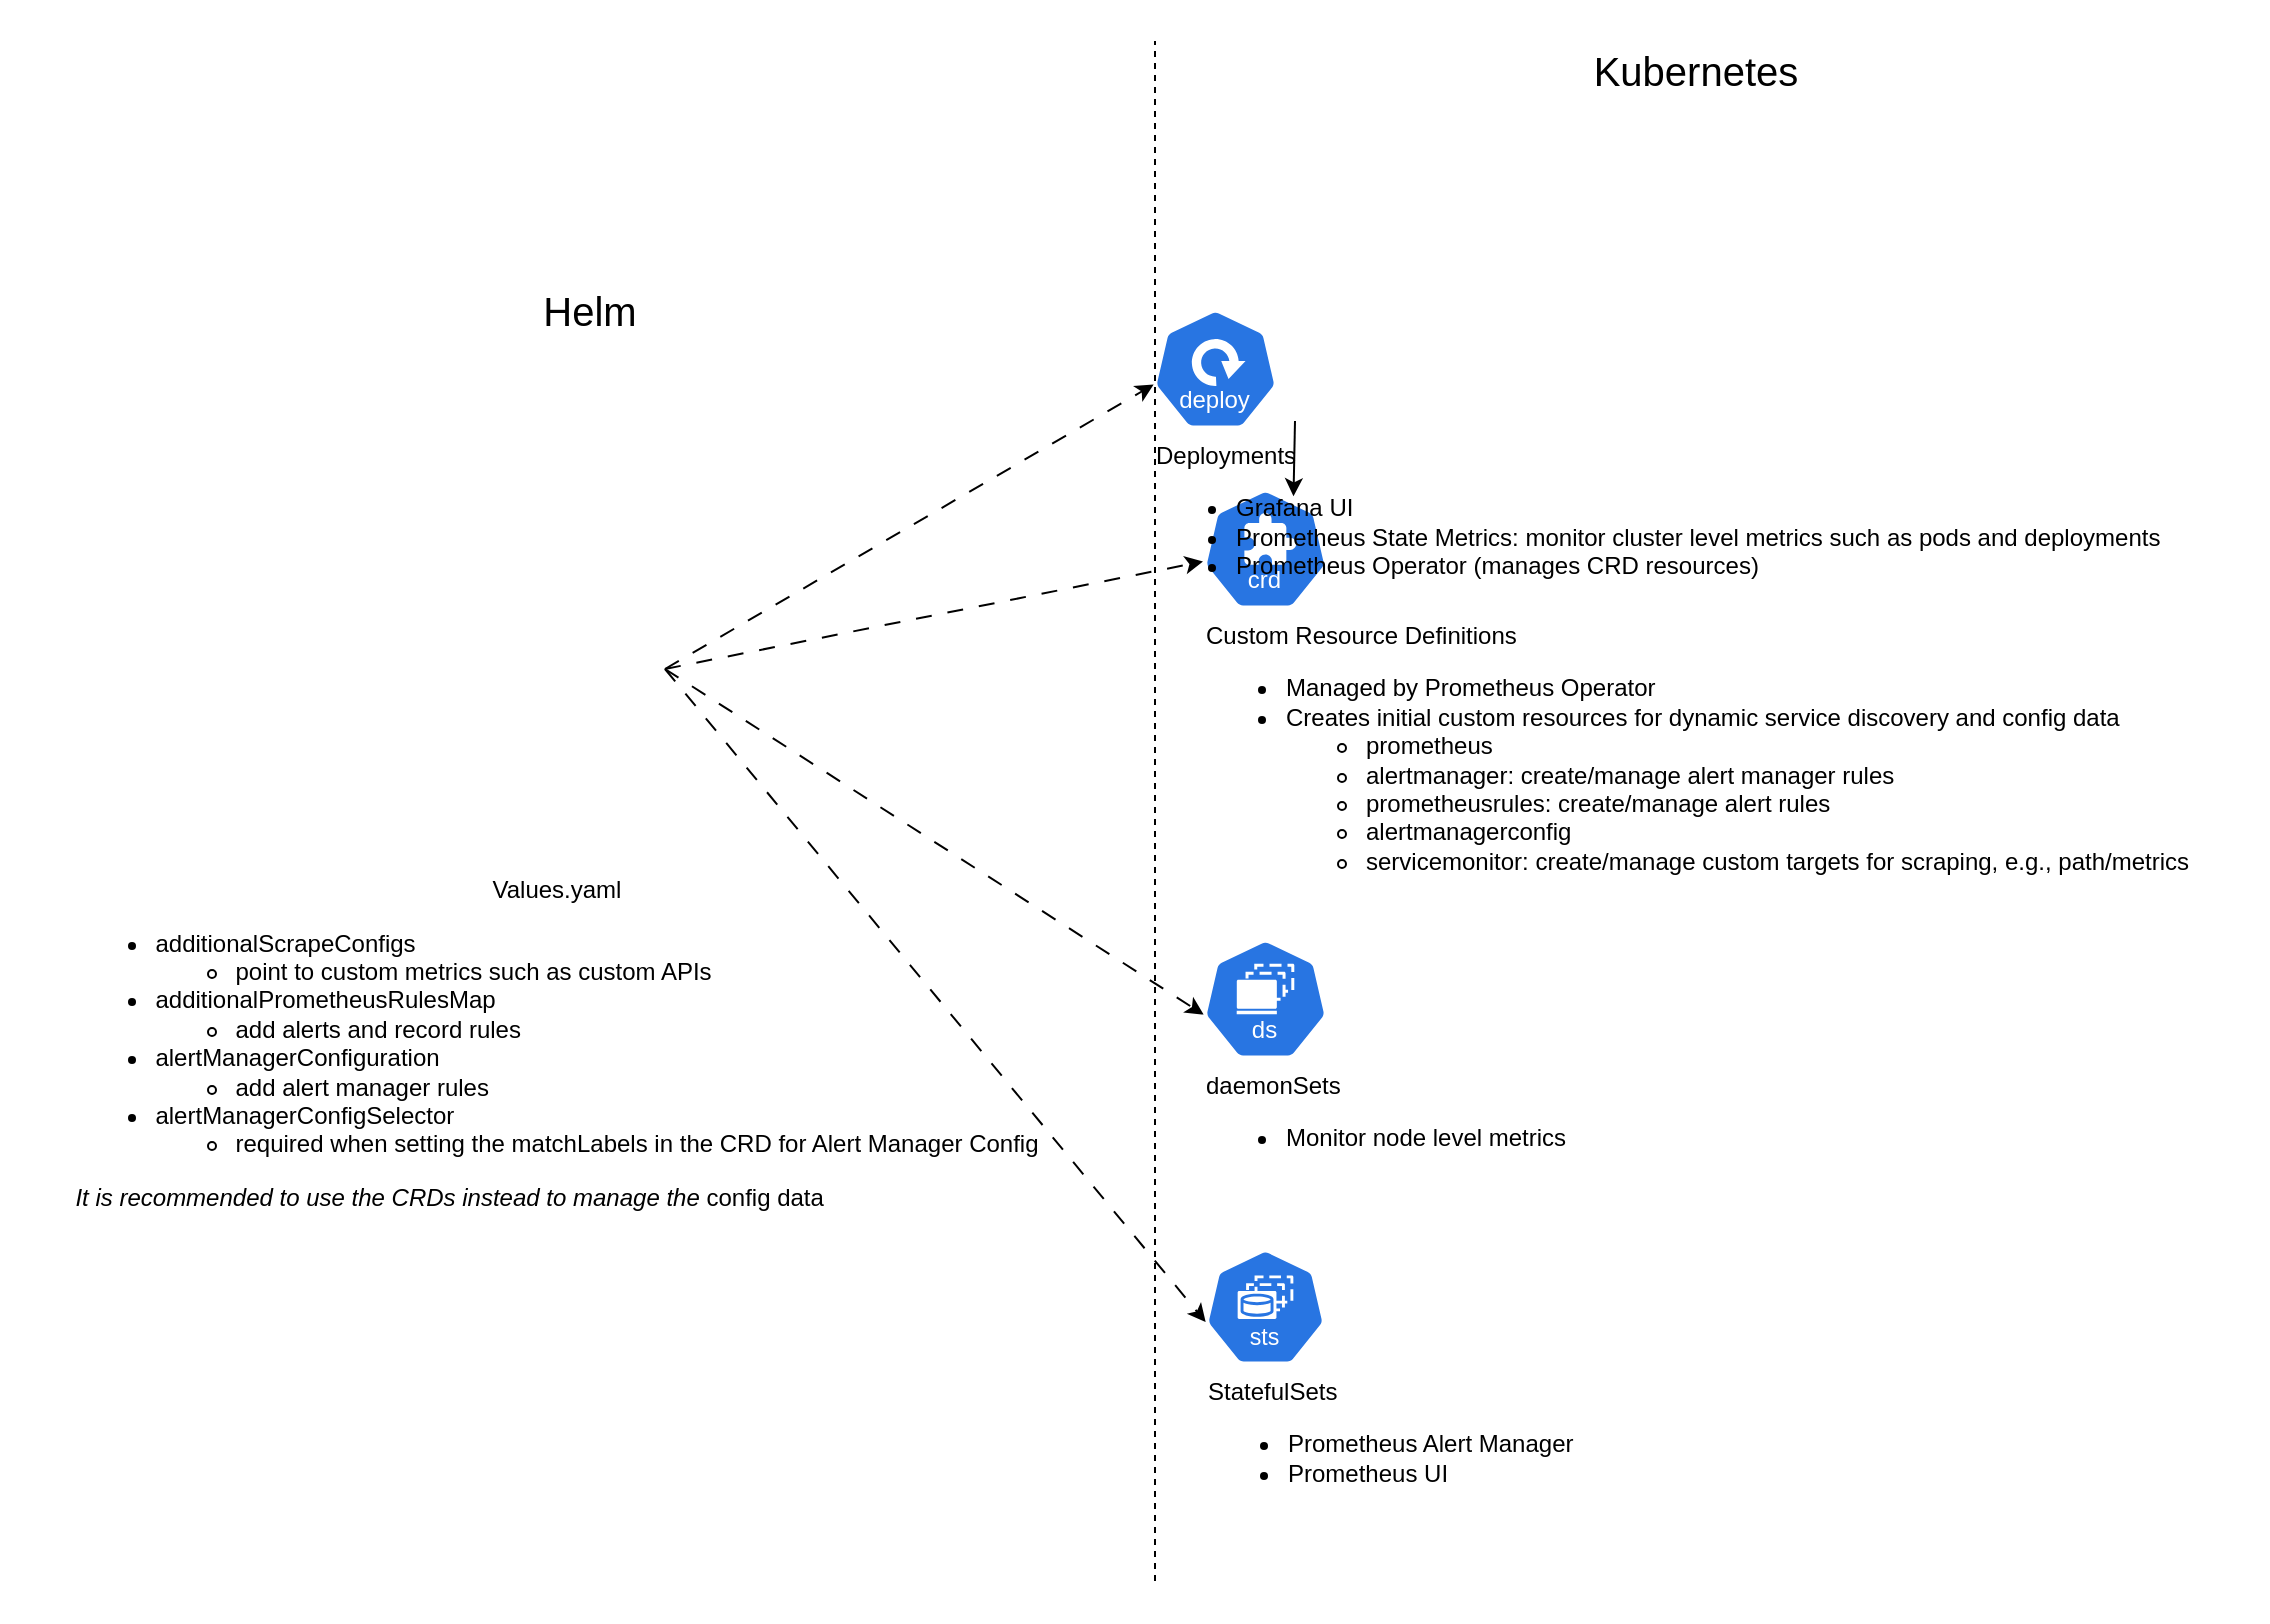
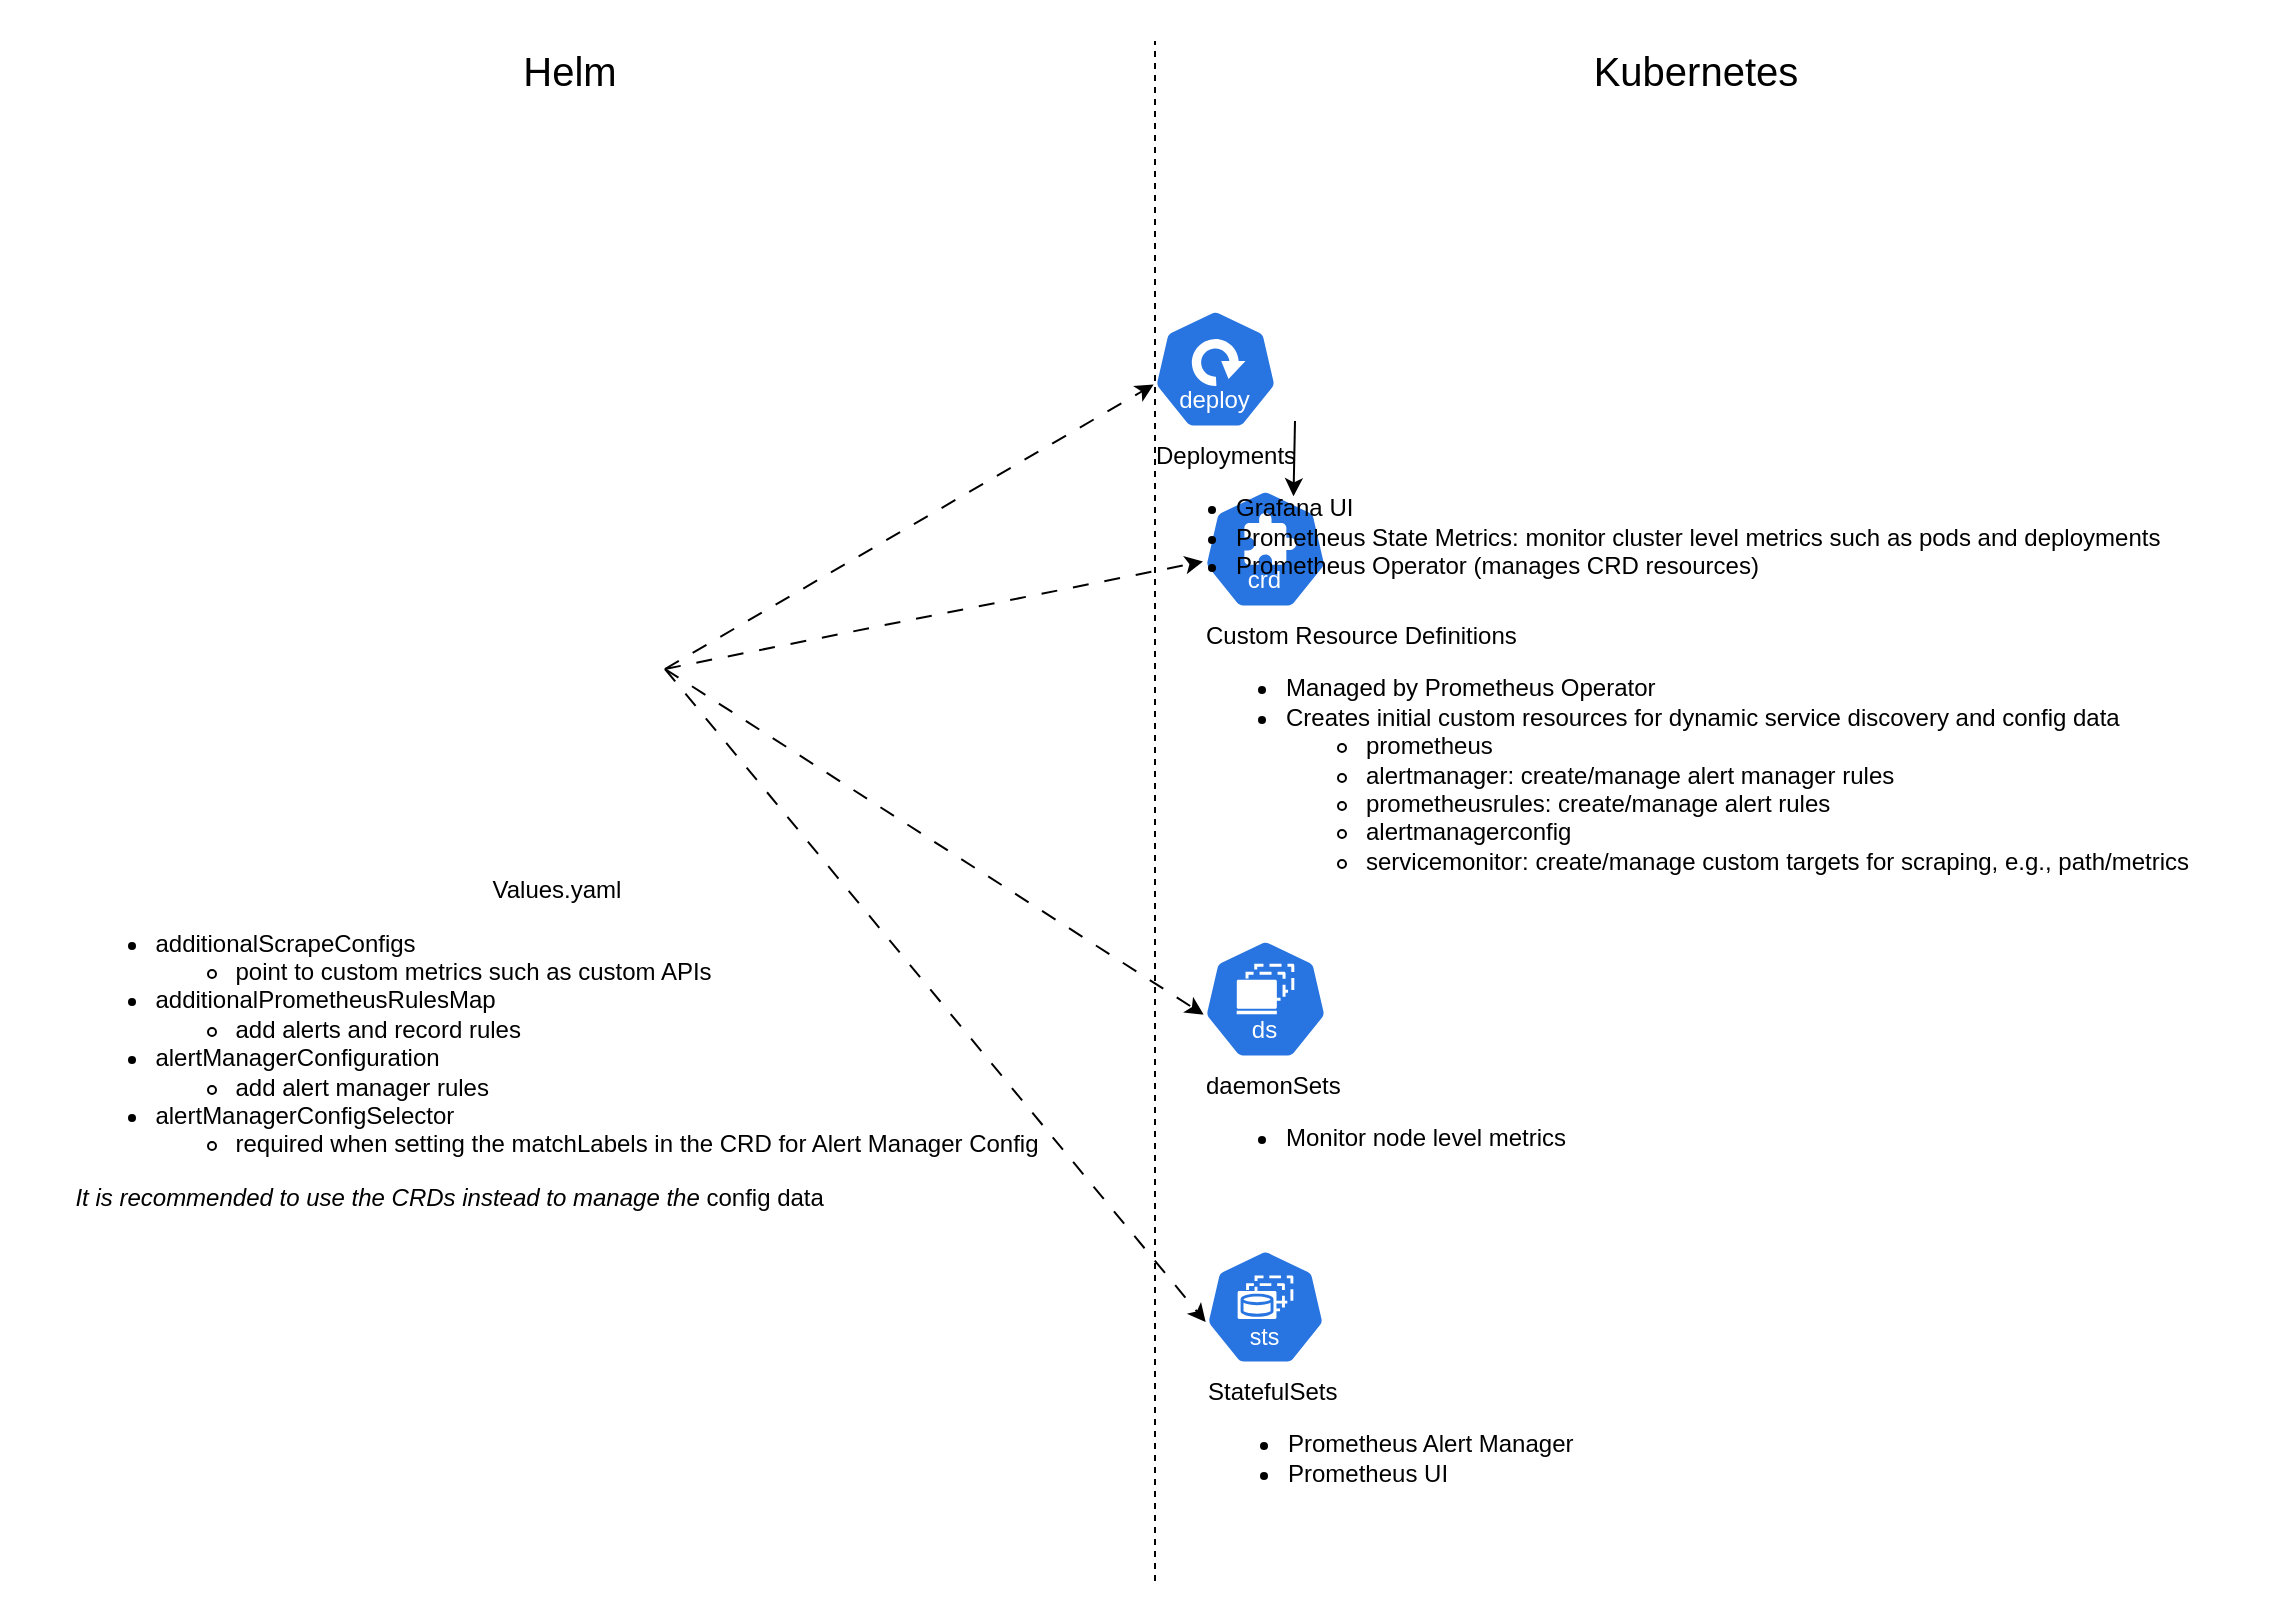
  <mxCell id="0" />
  <mxCell id="1" parent="0" />
  <mxCell id="2" value="Custom Resource Definitions&lt;div&gt;&lt;ul&gt;&lt;li&gt;Managed by Prometheus Operator&lt;/li&gt;&lt;li style=&quot;&quot;&gt;Creates initial custom resources for dynamic service discovery and config data&lt;/li&gt;&lt;ul&gt;&lt;li style=&quot;&quot;&gt;prometheus&lt;/li&gt;&lt;li style=&quot;&quot;&gt;alertmanager: create/manage alert manager rules&lt;/li&gt;&lt;li style=&quot;&quot;&gt;prometheusrules: create/manage alert rules&lt;/li&gt;&lt;li style=&quot;&quot;&gt;alertmanagerconfig&lt;/li&gt;&lt;li style=&quot;&quot;&gt;servicemonitor: create/manage custom targets for scraping, e.g., path/metrics&lt;/li&gt;&lt;/ul&gt;&lt;/ul&gt;&lt;/div&gt;" style="aspect=fixed;sketch=0;html=1;dashed=0;whitespace=wrap;verticalLabelPosition=bottom;verticalAlign=top;fillColor=#2875E2;strokeColor=#ffffff;points=[[0.005,0.63,0],[0.1,0.2,0],[0.9,0.2,0],[0.5,0,0],[0.995,0.63,0],[0.72,0.99,0],[0.5,1,0],[0.28,0.99,0]];shape=mxgraph.kubernetes.icon2;kubernetesLabel=1;prIcon=crd;align=left;" parent="1" vertex="1"><mxGeometry x="601" y="244" width="62.5" height="60" as="geometry" /></mxCell>
  <mxCell id="3" value="StatefulSets&lt;div&gt;&lt;ul&gt;&lt;li&gt;Prometheus Alert Manager&lt;/li&gt;&lt;li&gt;Prometheus UI&lt;/li&gt;&lt;/ul&gt;&lt;/div&gt;" style="aspect=fixed;sketch=0;html=1;dashed=0;whitespace=wrap;verticalLabelPosition=bottom;verticalAlign=top;fillColor=#2875E2;strokeColor=#ffffff;points=[[0.005,0.63,0],[0.1,0.2,0],[0.9,0.2,0],[0.5,0,0],[0.995,0.63,0],[0.72,0.99,0],[0.5,1,0],[0.28,0.99,0]];shape=mxgraph.kubernetes.icon2;kubernetesLabel=1;prIcon=sts;align=left;" parent="1" vertex="1"><mxGeometry x="602.04" y="624" width="60.42" height="58" as="geometry" /></mxCell>
  <mxCell id="4" value="daemonSets&lt;div&gt;&lt;ul&gt;&lt;li&gt;Monitor node level metrics&lt;/li&gt;&lt;/ul&gt;&lt;/div&gt;" style="aspect=fixed;sketch=0;html=1;dashed=0;whitespace=wrap;verticalLabelPosition=bottom;verticalAlign=top;fillColor=#2875E2;strokeColor=#ffffff;points=[[0.005,0.63,0],[0.1,0.2,0],[0.9,0.2,0],[0.5,0,0],[0.995,0.63,0],[0.72,0.99,0],[0.5,1,0],[0.28,0.99,0]];shape=mxgraph.kubernetes.icon2;kubernetesLabel=1;prIcon=ds;align=left;" parent="1" vertex="1"><mxGeometry x="601" y="469" width="62.5" height="60" as="geometry" /></mxCell>
  <mxCell id="5" value="&lt;div&gt;Deployments&lt;/div&gt;&lt;ul&gt;&lt;li&gt;&lt;span style=&quot;background-color: initial;&quot;&gt;Grafana UI&lt;/span&gt;&lt;br&gt;&lt;/li&gt;&lt;li&gt;&lt;span style=&quot;background-color: initial;&quot;&gt;Prometheus State Metrics: monitor cluster level metrics such as pods and deployments&lt;/span&gt;&lt;/li&gt;&lt;li&gt;&lt;span style=&quot;background-color: initial;&quot;&gt;Prometheus Operator (manages CRD resources)&lt;/span&gt;&lt;/li&gt;&lt;/ul&gt;" style="aspect=fixed;sketch=0;html=1;dashed=0;whitespace=wrap;verticalLabelPosition=bottom;verticalAlign=top;fillColor=#2875E2;strokeColor=#ffffff;points=[[0.005,0.63,0],[0.1,0.2,0],[0.9,0.2,0],[0.5,0,0],[0.995,0.63,0],[0.72,0.99,0],[0.5,1,0],[0.28,0.99,0]];shape=mxgraph.kubernetes.icon2;kubernetesLabel=1;prIcon=deploy;align=left;" parent="1" vertex="1"><mxGeometry x="576" y="154" width="62.5" height="60" as="geometry" /></mxCell>
  <mxCell id="6" value="" style="endArrow=none;dashed=1;html=1;rounded=0;" parent="1" edge="1"><mxGeometry width="50" height="50" relative="1" as="geometry"><mxPoint x="577" y="790" as="sourcePoint" /><mxPoint x="577" y="20" as="targetPoint" /></mxGeometry></mxCell>
  <mxCell id="7" value="&lt;font style=&quot;font-size: 20px;&quot;&gt;Kubernetes&lt;/font&gt;" style="text;html=1;align=center;verticalAlign=middle;whiteSpace=wrap;rounded=0;" parent="1" vertex="1"><mxGeometry x="583" y="20" width="530" height="30" as="geometry" /></mxCell>
- <mxCell id="8" value="&lt;span style=&quot;font-size: 20px;&quot;&gt;Helm&lt;/span&gt;" style="text;html=1;align=center;verticalAlign=middle;whiteSpace=wrap;rounded=0;" parent="1" vertex="1"><mxGeometry x="30" y="140" width="530" height="30" as="geometry" /></mxCell>
+ <mxCell id="8" value="&lt;span style=&quot;font-size: 20px;&quot;&gt;Helm&lt;/span&gt;" style="text;html=1;align=center;verticalAlign=middle;whiteSpace=wrap;rounded=0;" parent="1" vertex="1"><mxGeometry x="20" y="20" width="530" height="30" as="geometry" /></mxCell>
  <mxCell id="9" value="&lt;div&gt;&lt;br&gt;&lt;/div&gt;&lt;div&gt;&lt;br&gt;&lt;/div&gt;&lt;div&gt;&lt;br&gt;&lt;/div&gt;Values.yaml&lt;div&gt;&lt;ul&gt;&lt;li style=&quot;text-align: left;&quot;&gt;additionalScrapeConfigs&lt;/li&gt;&lt;ul&gt;&lt;li style=&quot;text-align: left;&quot;&gt;point to custom metrics such as custom APIs&lt;/li&gt;&lt;/ul&gt;&lt;li style=&quot;text-align: left;&quot;&gt;additionalPrometheusRulesMap&lt;/li&gt;&lt;ul&gt;&lt;li style=&quot;text-align: left;&quot;&gt;add alerts and record rules&lt;/li&gt;&lt;/ul&gt;&lt;li style=&quot;text-align: left;&quot;&gt;alertManagerConfiguration&lt;/li&gt;&lt;ul&gt;&lt;li style=&quot;text-align: left;&quot;&gt;add alert manager rules&lt;/li&gt;&lt;/ul&gt;&lt;li style=&quot;text-align: left;&quot;&gt;alertManagerConfigSelector&lt;/li&gt;&lt;ul&gt;&lt;li style=&quot;text-align: left;&quot;&gt;required when setting the matchLabels in the CRD for Alert Manager Config&lt;/li&gt;&lt;/ul&gt;&lt;/ul&gt;&lt;div style=&quot;text-align: left;&quot;&gt;&lt;i&gt;It is recommended to use the CRDs instead to manage the&lt;/i&gt; config data&lt;/div&gt;&lt;/div&gt;" style="shape=image;html=1;verticalAlign=top;verticalLabelPosition=bottom;labelBackgroundColor=#ffffff;imageAspect=0;aspect=fixed;image=https://cdn3.iconfinder.com/data/icons/travelling-icon-set/800/helm-128.png;align=center;imageBackground=none;imageBorder=none;" parent="1" vertex="1"><mxGeometry x="224" y="280" width="108" height="108" as="geometry" /></mxCell>
  <mxCell id="10" value="" style="endArrow=classic;html=1;rounded=0;entryX=0.724;entryY=0.044;entryDx=0;entryDy=0;entryPerimeter=0;" edge="1" parent="1"><mxGeometry width="50" height="50" relative="1" as="geometry"><mxPoint x="647" y="210" as="sourcePoint" /><mxPoint x="646.25" y="247.64" as="targetPoint" /></mxGeometry></mxCell>
  <mxCell id="11" style="rounded=0;orthogonalLoop=1;jettySize=auto;html=1;dashed=1;dashPattern=8 8;entryX=0.005;entryY=0.63;entryDx=0;entryDy=0;entryPerimeter=0;exitX=1;exitY=0.5;exitDx=0;exitDy=0;" edge="1" parent="1" source="9" target="5"><mxGeometry relative="1" as="geometry"><mxPoint x="96" y="123" as="targetPoint" /><mxPoint x="347" y="250" as="sourcePoint" /></mxGeometry></mxCell>
  <mxCell id="12" style="rounded=0;orthogonalLoop=1;jettySize=auto;html=1;dashed=1;dashPattern=8 8;entryX=0.005;entryY=0.63;entryDx=0;entryDy=0;entryPerimeter=0;exitX=1;exitY=0.5;exitDx=0;exitDy=0;" edge="1" parent="1" source="9" target="3"><mxGeometry relative="1" as="geometry"><mxPoint x="112" y="513" as="targetPoint" /><mxPoint x="816" y="293" as="sourcePoint" /></mxGeometry></mxCell>
  <mxCell id="13" style="rounded=0;orthogonalLoop=1;jettySize=auto;html=1;dashed=1;dashPattern=8 8;exitX=1;exitY=0.5;exitDx=0;exitDy=0;entryX=0.005;entryY=0.63;entryDx=0;entryDy=0;entryPerimeter=0;" edge="1" parent="1" source="9" target="4"><mxGeometry relative="1" as="geometry"><mxPoint x="597" y="499" as="targetPoint" /><mxPoint x="806" y="283" as="sourcePoint" /></mxGeometry></mxCell>
  <mxCell id="14" style="rounded=0;orthogonalLoop=1;jettySize=auto;html=1;dashed=1;dashPattern=8 8;exitX=1;exitY=0.5;exitDx=0;exitDy=0;" edge="1" parent="1" source="9" target="2"><mxGeometry relative="1" as="geometry"><mxPoint x="507" y="300" as="targetPoint" /></mxGeometry></mxCell>
